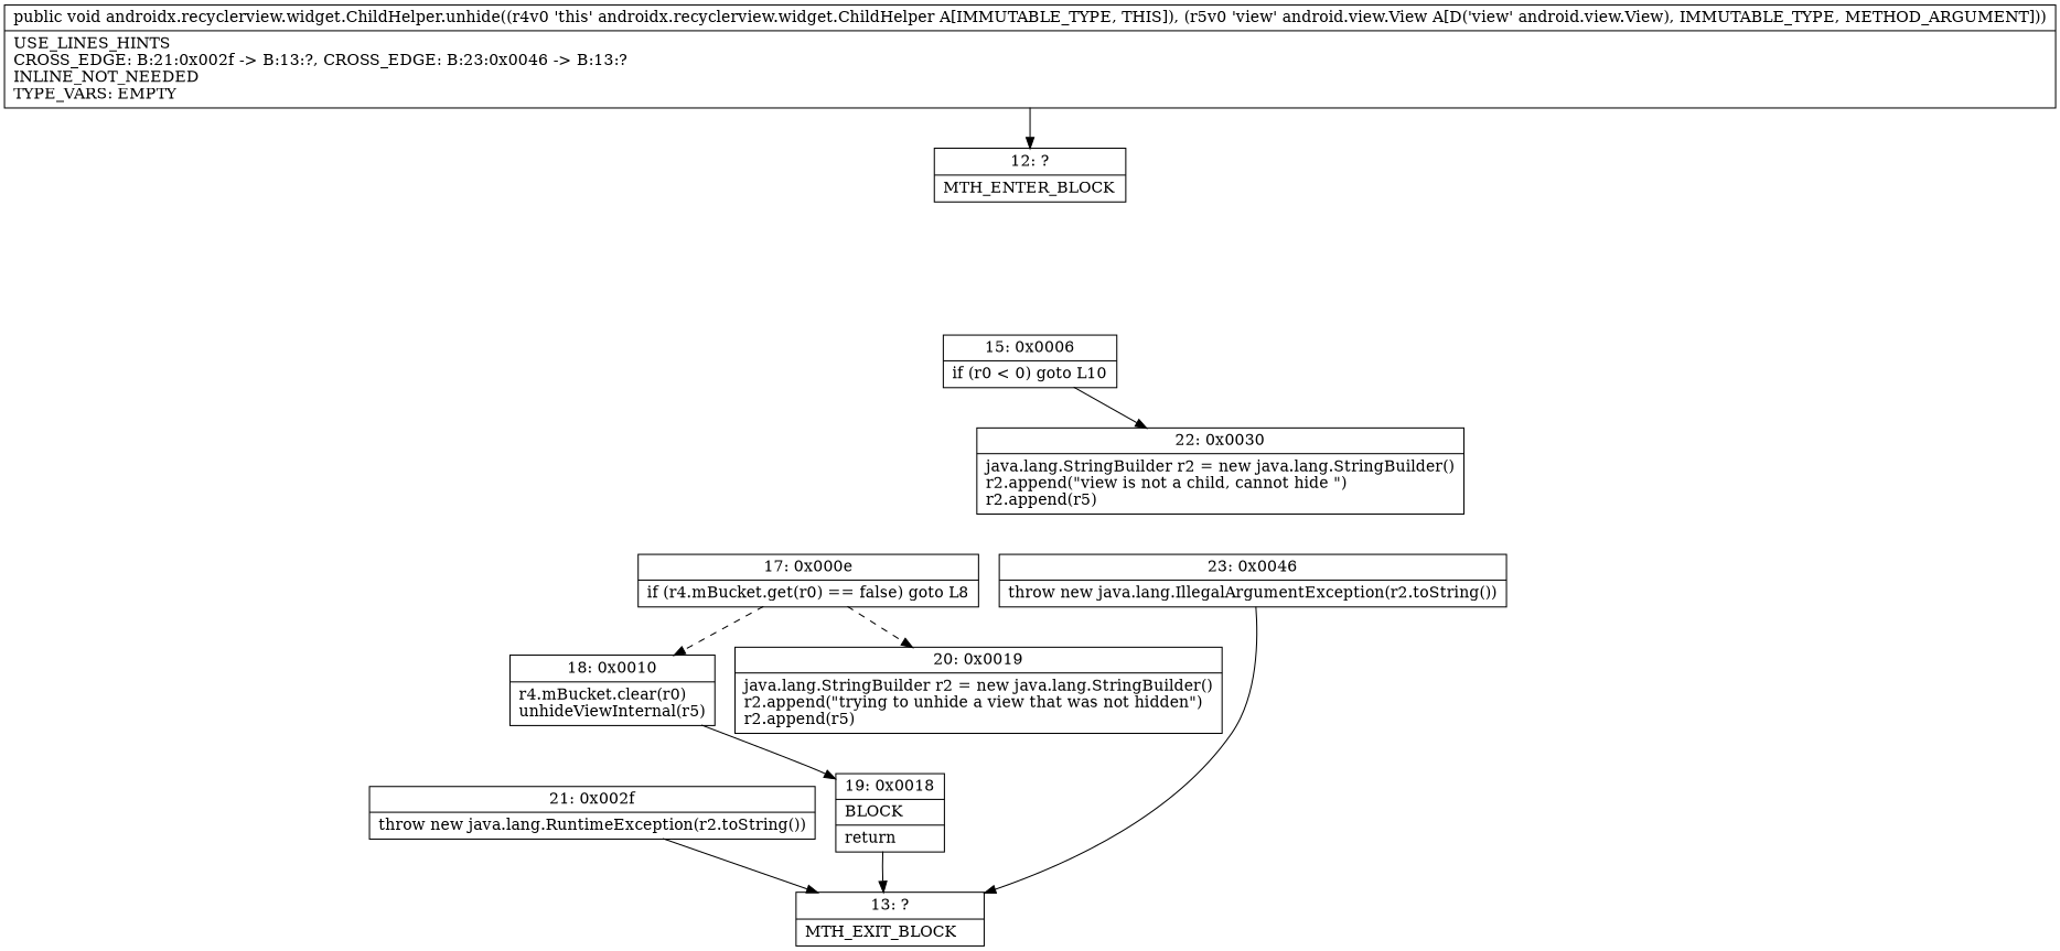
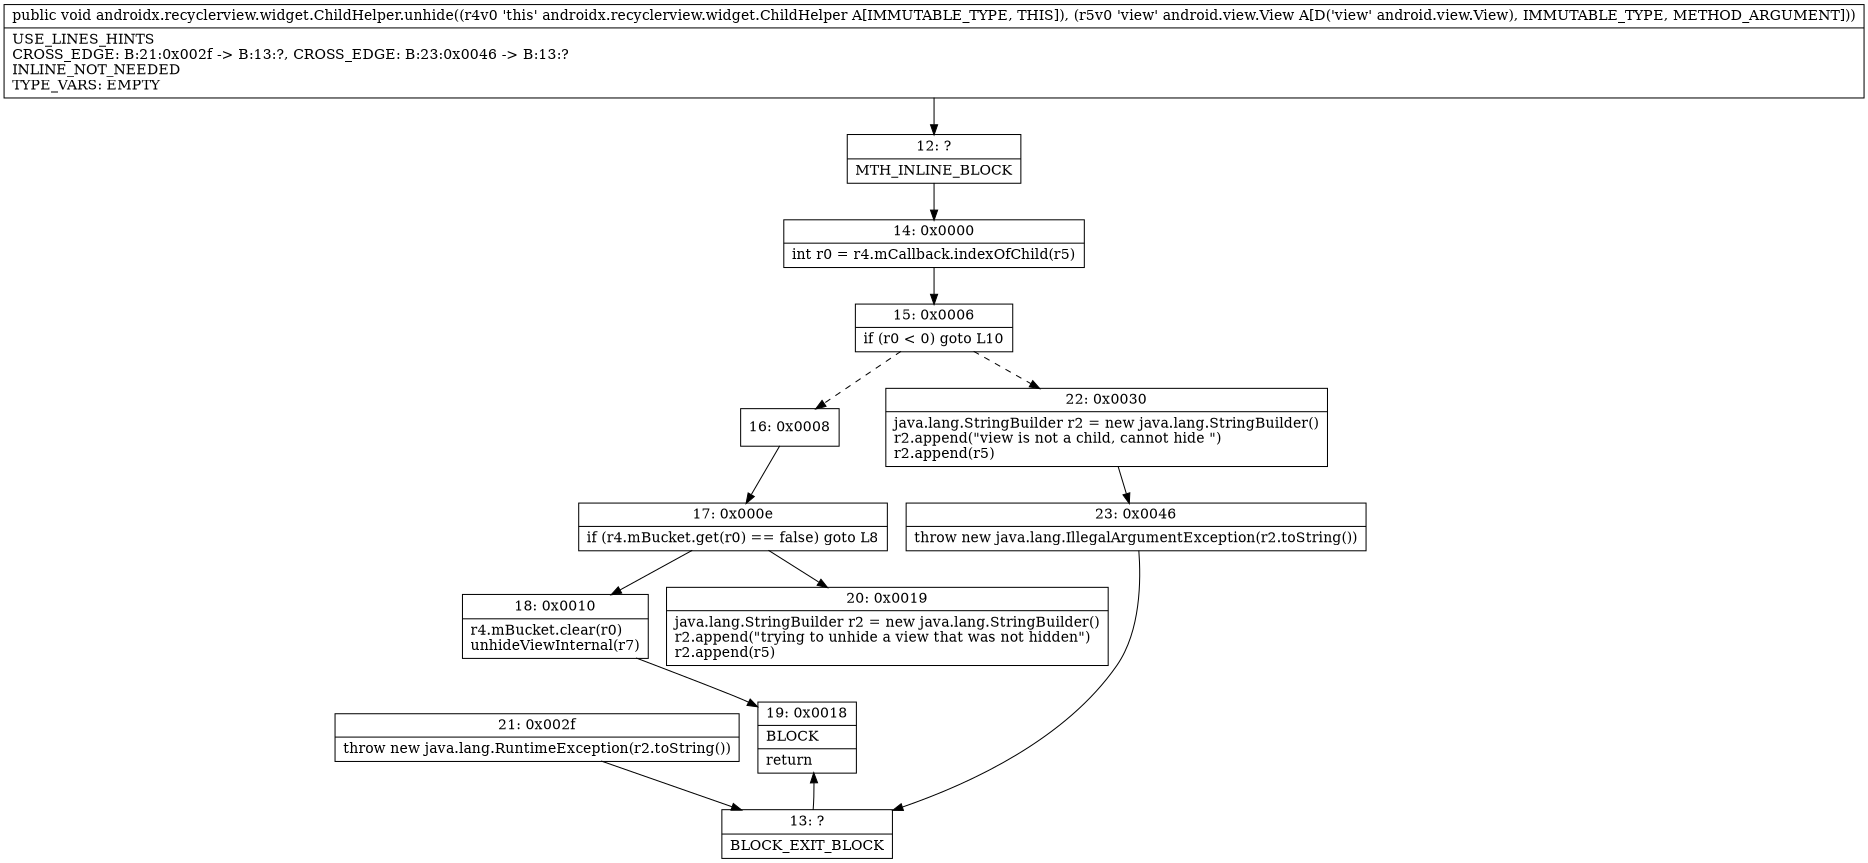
  digraph {
    node [shape=record]
-   n1 [label="{12\:\ ?|MTH_ENTER_BLOCK\l}"]
+   n1 [label="{12\:\ ?|MTH_INLINE_BLOCK\l}"]
+   n2 [label="{14\:\ 0x0000|int r0 = r4.mCallback.indexOfChild(r5)\l}"]
    n3 [label="{15\:\ 0x0006|if (r0 \< 0) goto L10\l}"]
+   n4 [label="{16\:\ 0x0008}"]
    n5 [label="{22\:\ 0x0030|java.lang.StringBuilder r2 = new java.lang.StringBuilder()\lr2.append(\"view is not a child, cannot hide \")\lr2.append(r5)\l}"]
    n6 [label="{17\:\ 0x000e|if (r4.mBucket.get(r0) == false) goto L8\l}"]
    n7 [label="{23\:\ 0x0046|throw new java.lang.IllegalArgumentException(r2.toString())\l}"]
-   n8 [label="{18\:\ 0x0010|r4.mBucket.clear(r0)\lunhideViewInternal(r5)\l}"]
+   n8 [label="{18\:\ 0x0010|r4.mBucket.clear(r0)\lunhideViewInternal(r7)\l}"]
    n9 [label="{20\:\ 0x0019|java.lang.StringBuilder r2 = new java.lang.StringBuilder()\lr2.append(\"trying to unhide a view that was not hidden\")\lr2.append(r5)\l}"]
    n10 [label="{19\:\ 0x0018|BLOCK\l|return\l}"]
-   n11 [label="{13\:\ ?|MTH_EXIT_BLOCK\l}"]
+   n11 [label="{13\:\ ?|BLOCK_EXIT_BLOCK\l}"]
    n12 [label="{21\:\ 0x002f|throw new java.lang.RuntimeException(r2.toString())\l}"]
    n13 [label="{public void androidx.recyclerview.widget.ChildHelper.unhide((r4v0 'this' androidx.recyclerview.widget.ChildHelper A[IMMUTABLE_TYPE, THIS]), (r5v0 'view' android.view.View A[D('view' android.view.View), IMMUTABLE_TYPE, METHOD_ARGUMENT]))  | USE_LINES_HINTS\lCROSS_EDGE: B:21:0x002f \-\> B:13:?, CROSS_EDGE: B:23:0x0046 \-\> B:13:?\lINLINE_NOT_NEEDED\lTYPE_VARS: EMPTY\l}"]
-   n3 -> n5
-   n6 -> n8 [style=dashed]
-   n6 -> n9 [style=dashed]
+   n1 -> n2
+   n2 -> n3
+   n3 -> n4 [style=dashed]
+   n3 -> n5 [style=dashed]
+   n4 -> n6
+   n5 -> n7
+   n6 -> n8 [style=solid]
+   n6 -> n9
    n7 -> n11
    n8 -> n10
-   n10 -> n11
+   n11 -> n10
    n12 -> n11
    n13 -> n1
  }
